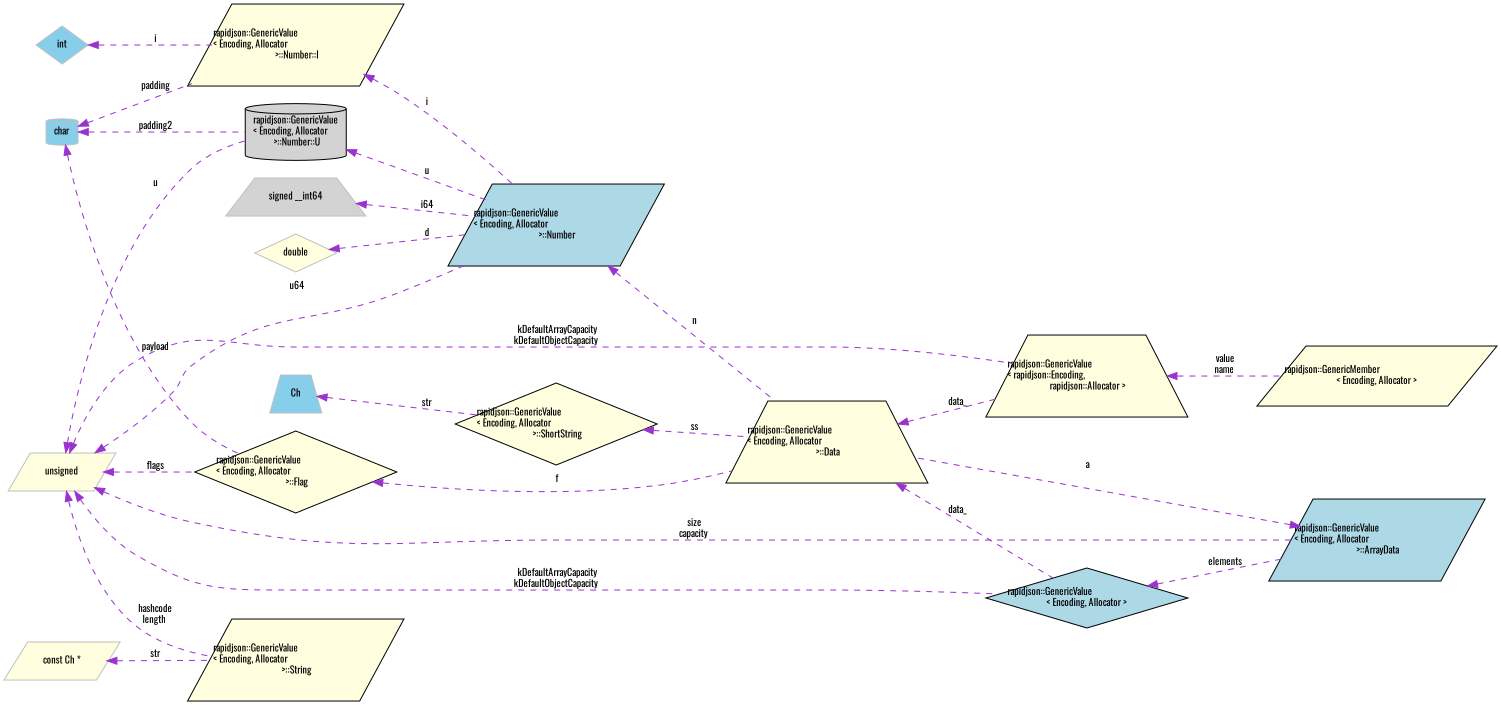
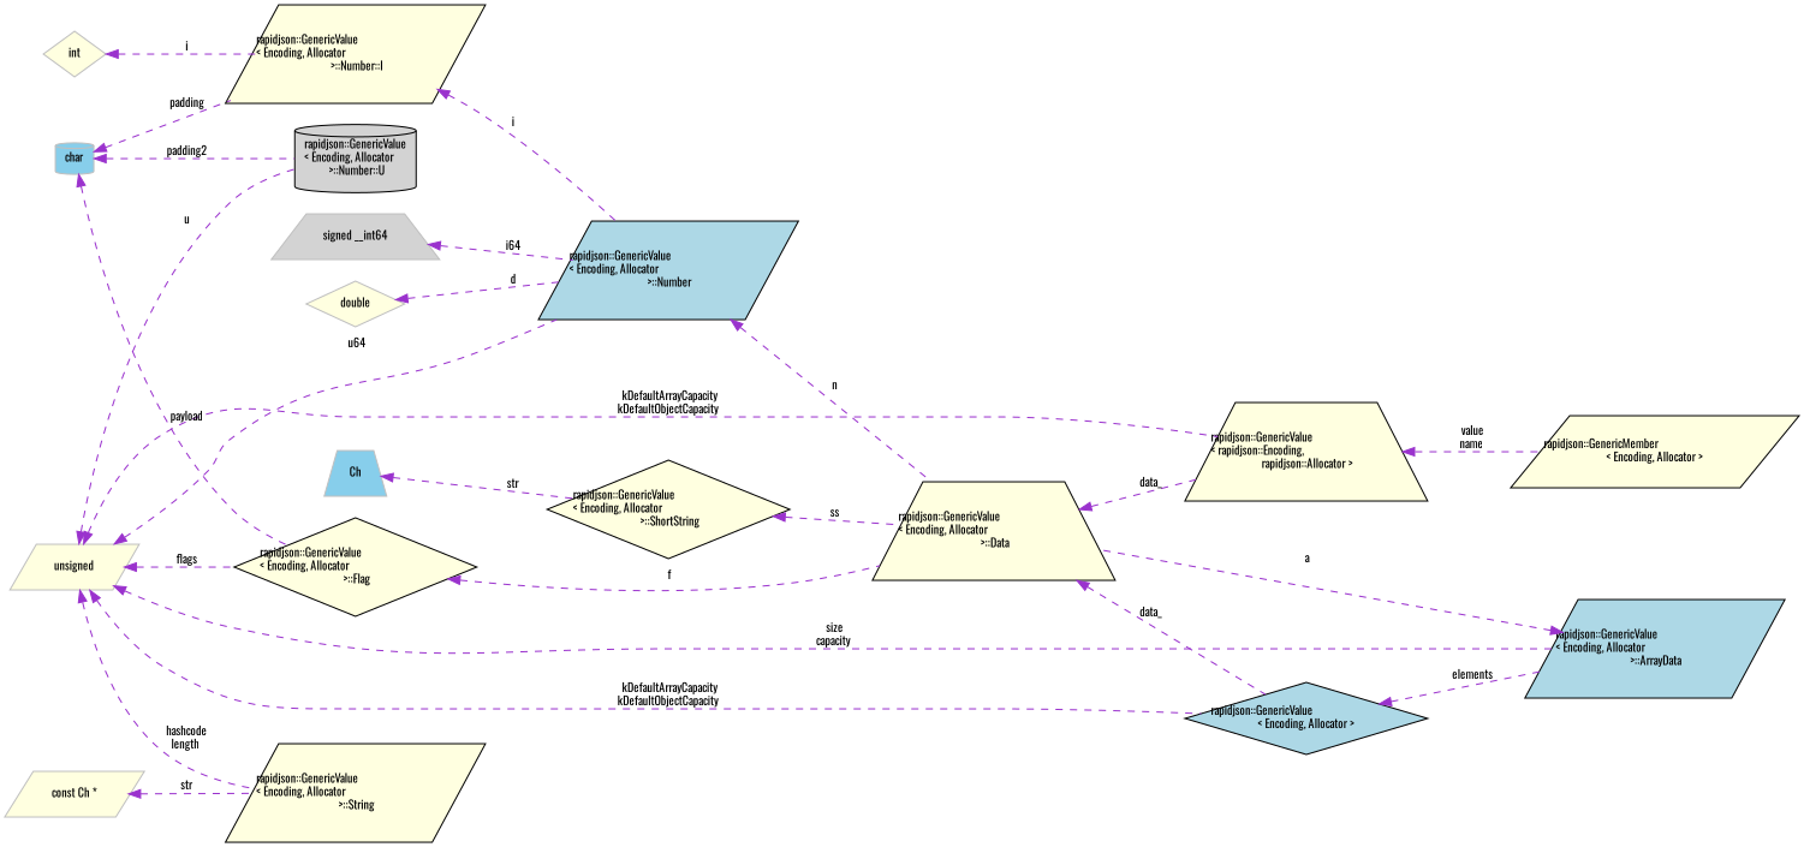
  digraph {
    fontname=Oswald
    rankdir=LR
    node [color=black fillcolor=lightyellow fontname=Oswald fontsize=10 shape=parallelogram style=filled]
    edge [color=darkorchid3 dir=back fontname=Oswald fontsize=10 labelfontname=Helvetica labelfontsize=10 style=dashed]
    n1 [fontcolor=black height=0.2 label="rapidjson::GenericMember\l\< Encoding, Allocator \>" width=0.4]
    n2 [height=0.2 label="rapidjson::GenericValue\l\< rapidjson::Encoding,\l rapidjson::Allocator \>" shape=trapezium width=0.4]
    n3 [color=grey75 height=0.2 label=unsigned width=0.4]
    n4 [height=0.2 label="rapidjson::GenericValue\l\< Encoding, Allocator\l \>::Flag" shape=diamond width=0.4]
    n5 [fillcolor=lightblue height=0.2 label="rapidjson::GenericValue\l\< Encoding, Allocator\l \>::ArrayData" width=0.4]
    n6 [fillcolor=lightblue height=0.2 label="rapidjson::GenericValue\l\< Encoding, Allocator \>" shape=diamond width=0.4]
    n7 [fillcolor=lightblue height=0.2 label="rapidjson::GenericValue\l\< Encoding, Allocator\l \>::Number" width=0.4]
    n8 [fillcolor=lightgrey height=0.2 label="rapidjson::GenericValue\l\< Encoding, Allocator\l \>::Number::U" shape=cylinder width=0.4]
    n9 [height=0.2 label="rapidjson::GenericValue\l\< Encoding, Allocator\l \>::String" width=0.4]
    n10 [height=0.2 label="rapidjson::GenericValue\l\< Encoding, Allocator\l \>::Data" shape=trapezium width=0.4]
    n11 [height=0.2 label="rapidjson::GenericValue\l\< Encoding, Allocator\l \>::ShortString" shape=diamond width=0.4]
    n12 [color=grey75 fillcolor=skyblue height=0.2 label=Ch shape=trapezium width=0.4]
    n13 [color=grey75 fillcolor=skyblue height=0.2 label=char shape=cylinder width=0.4]
    n14 [height=0.2 label="rapidjson::GenericValue\l\< Encoding, Allocator\l \>::Number::I" width=0.4]
    n15 [color=grey75 height=0.2 label=double shape=diamond width=0.4]
-   n16 [color=grey75 fillcolor=skyblue height=0.2 label=int shape=diamond width=0.4]
+   n16 [color=grey75 height=0.2 label=int shape=diamond width=0.4]
    n17 [color=grey75 fillcolor=lightgrey height=0.2 label="signed __int64" shape=trapezium width=0.4]
    n18 [color=grey75 height=0.2 label="const Ch *" width=0.4]
    n2 -> n1 [label=" value\nname"]
    n3 -> n2 [label=" kDefaultArrayCapacity\nkDefaultObjectCapacity"]
    n3 -> n4 [label=" flags"]
    n3 -> n5 [label=" size\ncapacity"]
    n3 -> n6 [label=" kDefaultArrayCapacity\nkDefaultObjectCapacity"]
    n3 -> n7 [label=" u64"]
    n3 -> n8 [label=" u"]
    n3 -> n9 [label=" hashcode\nlength"]
    n4 -> n10 [label=" f"]
    n5 -> n10 [label=" a"]
    n6 -> n5 [label=" elements"]
    n7 -> n10 [label=" n"]
-   n8 -> n7 [label=" u"]
    n10 -> n2 [label=" data_"]
    n10 -> n6 [label=" data_"]
    n11 -> n10 [label=" ss"]
    n12 -> n11 [label=" str"]
    n13 -> n4 [label=" payload"]
    n13 -> n8 [label=" padding2"]
    n13 -> n14 [label=" padding"]
    n14 -> n7 [label=" i"]
    n15 -> n7 [label=" d"]
    n16 -> n14 [label=" i"]
    n17 -> n7 [label=" i64"]
    n18 -> n9 [label=" str"]
  }
